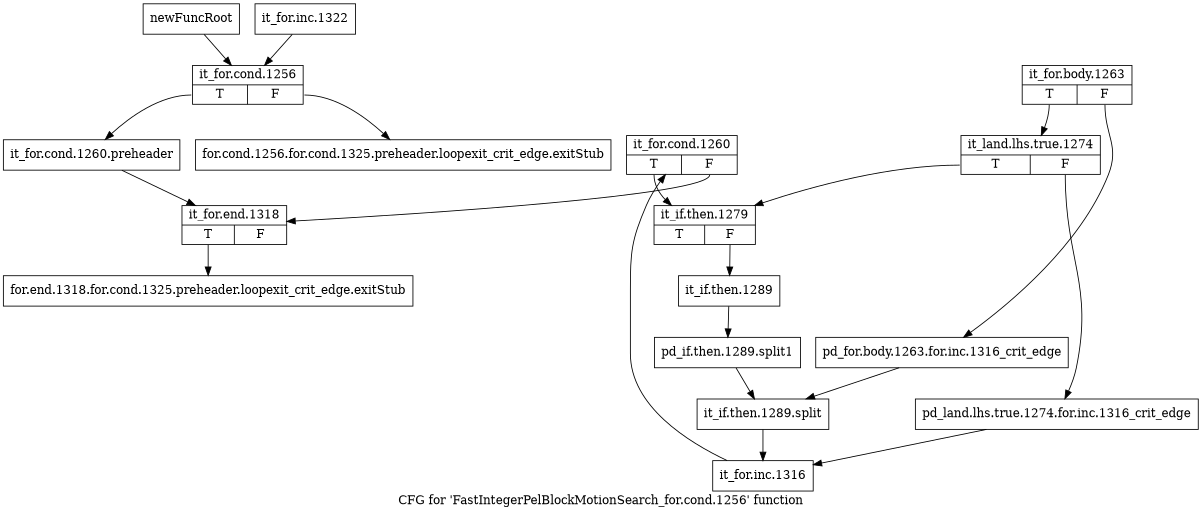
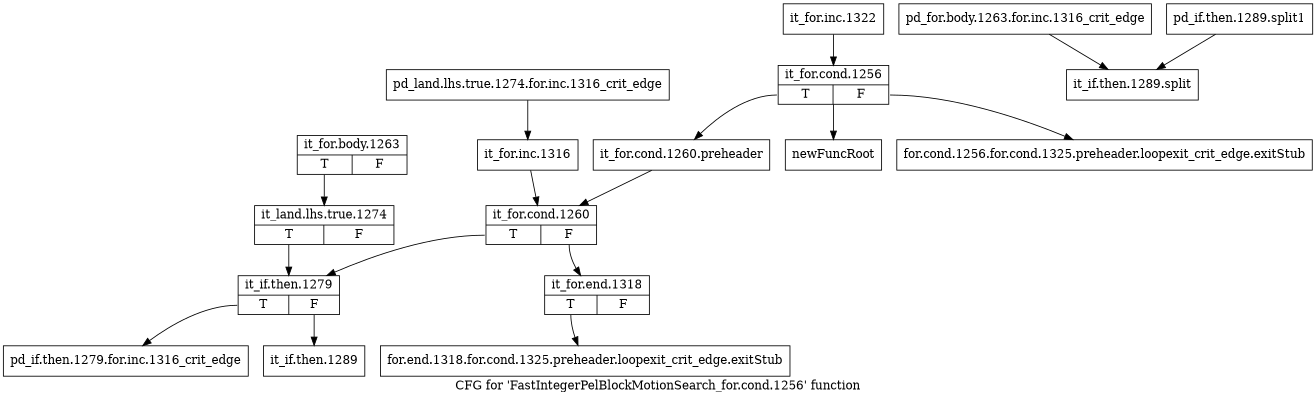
  digraph {
    label="CFG for 'FastIntegerPelBlockMotionSearch_for.cond.1256' function"
    node [shape=record]
    n1 [label="{newFuncRoot}"]
    n2 [label="{it_for.cond.1256|{<s0>T|<s1>F}}"]
    n3 [label="{for.cond.1256.for.cond.1325.preheader.loopexit_crit_edge.exitStub}"]
    n4 [label="{it_for.cond.1260.preheader}"]
    n5 [label="{it_for.cond.1260|{<s0>T|<s1>F}}"]
    n6 [label="{for.end.1318.for.cond.1325.preheader.loopexit_crit_edge.exitStub}"]
    n7 [label="{it_for.end.1318|{<s0>T|<s1>F}}"]
    n8 [label="{it_if.then.1279|{<s0>T|<s1>F}}"]
    n9 [label="{it_for.body.1263|{<s0>T|<s1>F}}"]
    n10 [label="{it_land.lhs.true.1274|{<s0>T|<s1>F}}"]
    n11 [label="{pd_for.body.1263.for.inc.1316_crit_edge}"]
    n12 [label="{pd_land.lhs.true.1274.for.inc.1316_crit_edge}"]
    n13 [label="{it_if.then.1289.split}"]
    n14 [label="{it_for.inc.1322}"]
+   n15 [label="{pd_if.then.1279.for.inc.1316_crit_edge}"]
    n16 [label="{it_if.then.1289}"]
    n17 [label="{it_for.inc.1316}"]
    n18 [label="{pd_if.then.1289.split1}"]
-   n1 -> n2
+   n2 -> n1
    n2 -> n3 [tailport=s1]
    n2 -> n4 [tailport=s0]
-   n4 -> n7
+   n4 -> n5
    n5 -> n7 [tailport=s1]
    n5 -> n8 [tailport=s0]
    n7 -> n6 [tailport=s0]
+   n8 -> n15 [tailport=s0]
    n8 -> n16 [tailport=s1]
    n9 -> n10 [tailport=s0]
-   n9 -> n11 [tailport=s1]
    n10 -> n8 [tailport=s0]
-   n10 -> n12 [tailport=s1]
    n11 -> n13
    n12 -> n17
-   n13 -> n17
    n14 -> n2
-   n16 -> n18
    n17 -> n5
    n18 -> n13
  }
